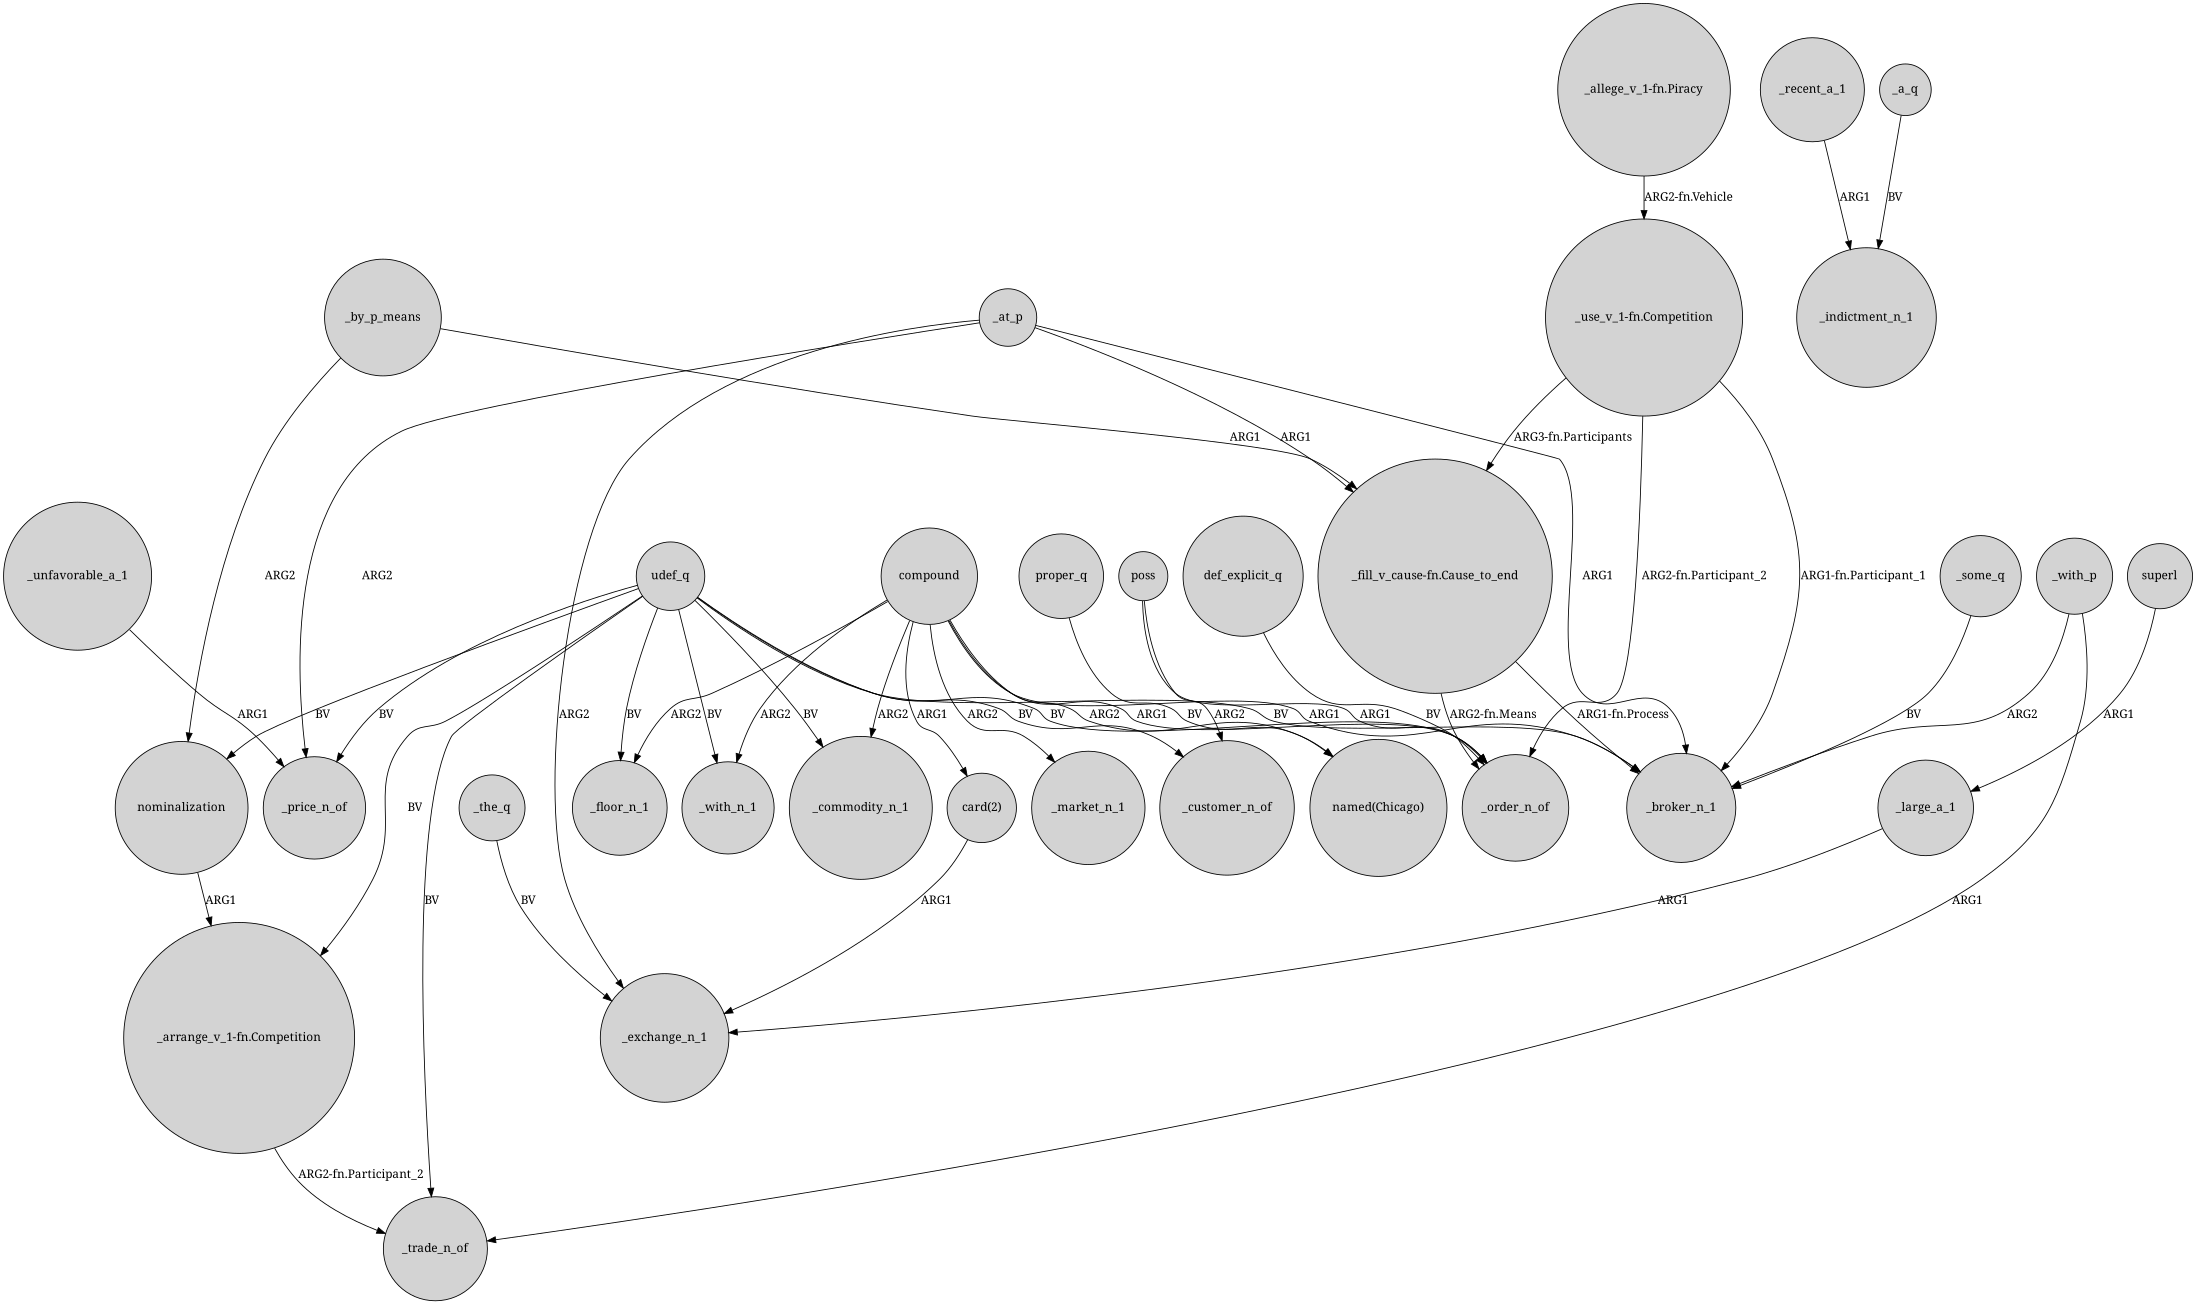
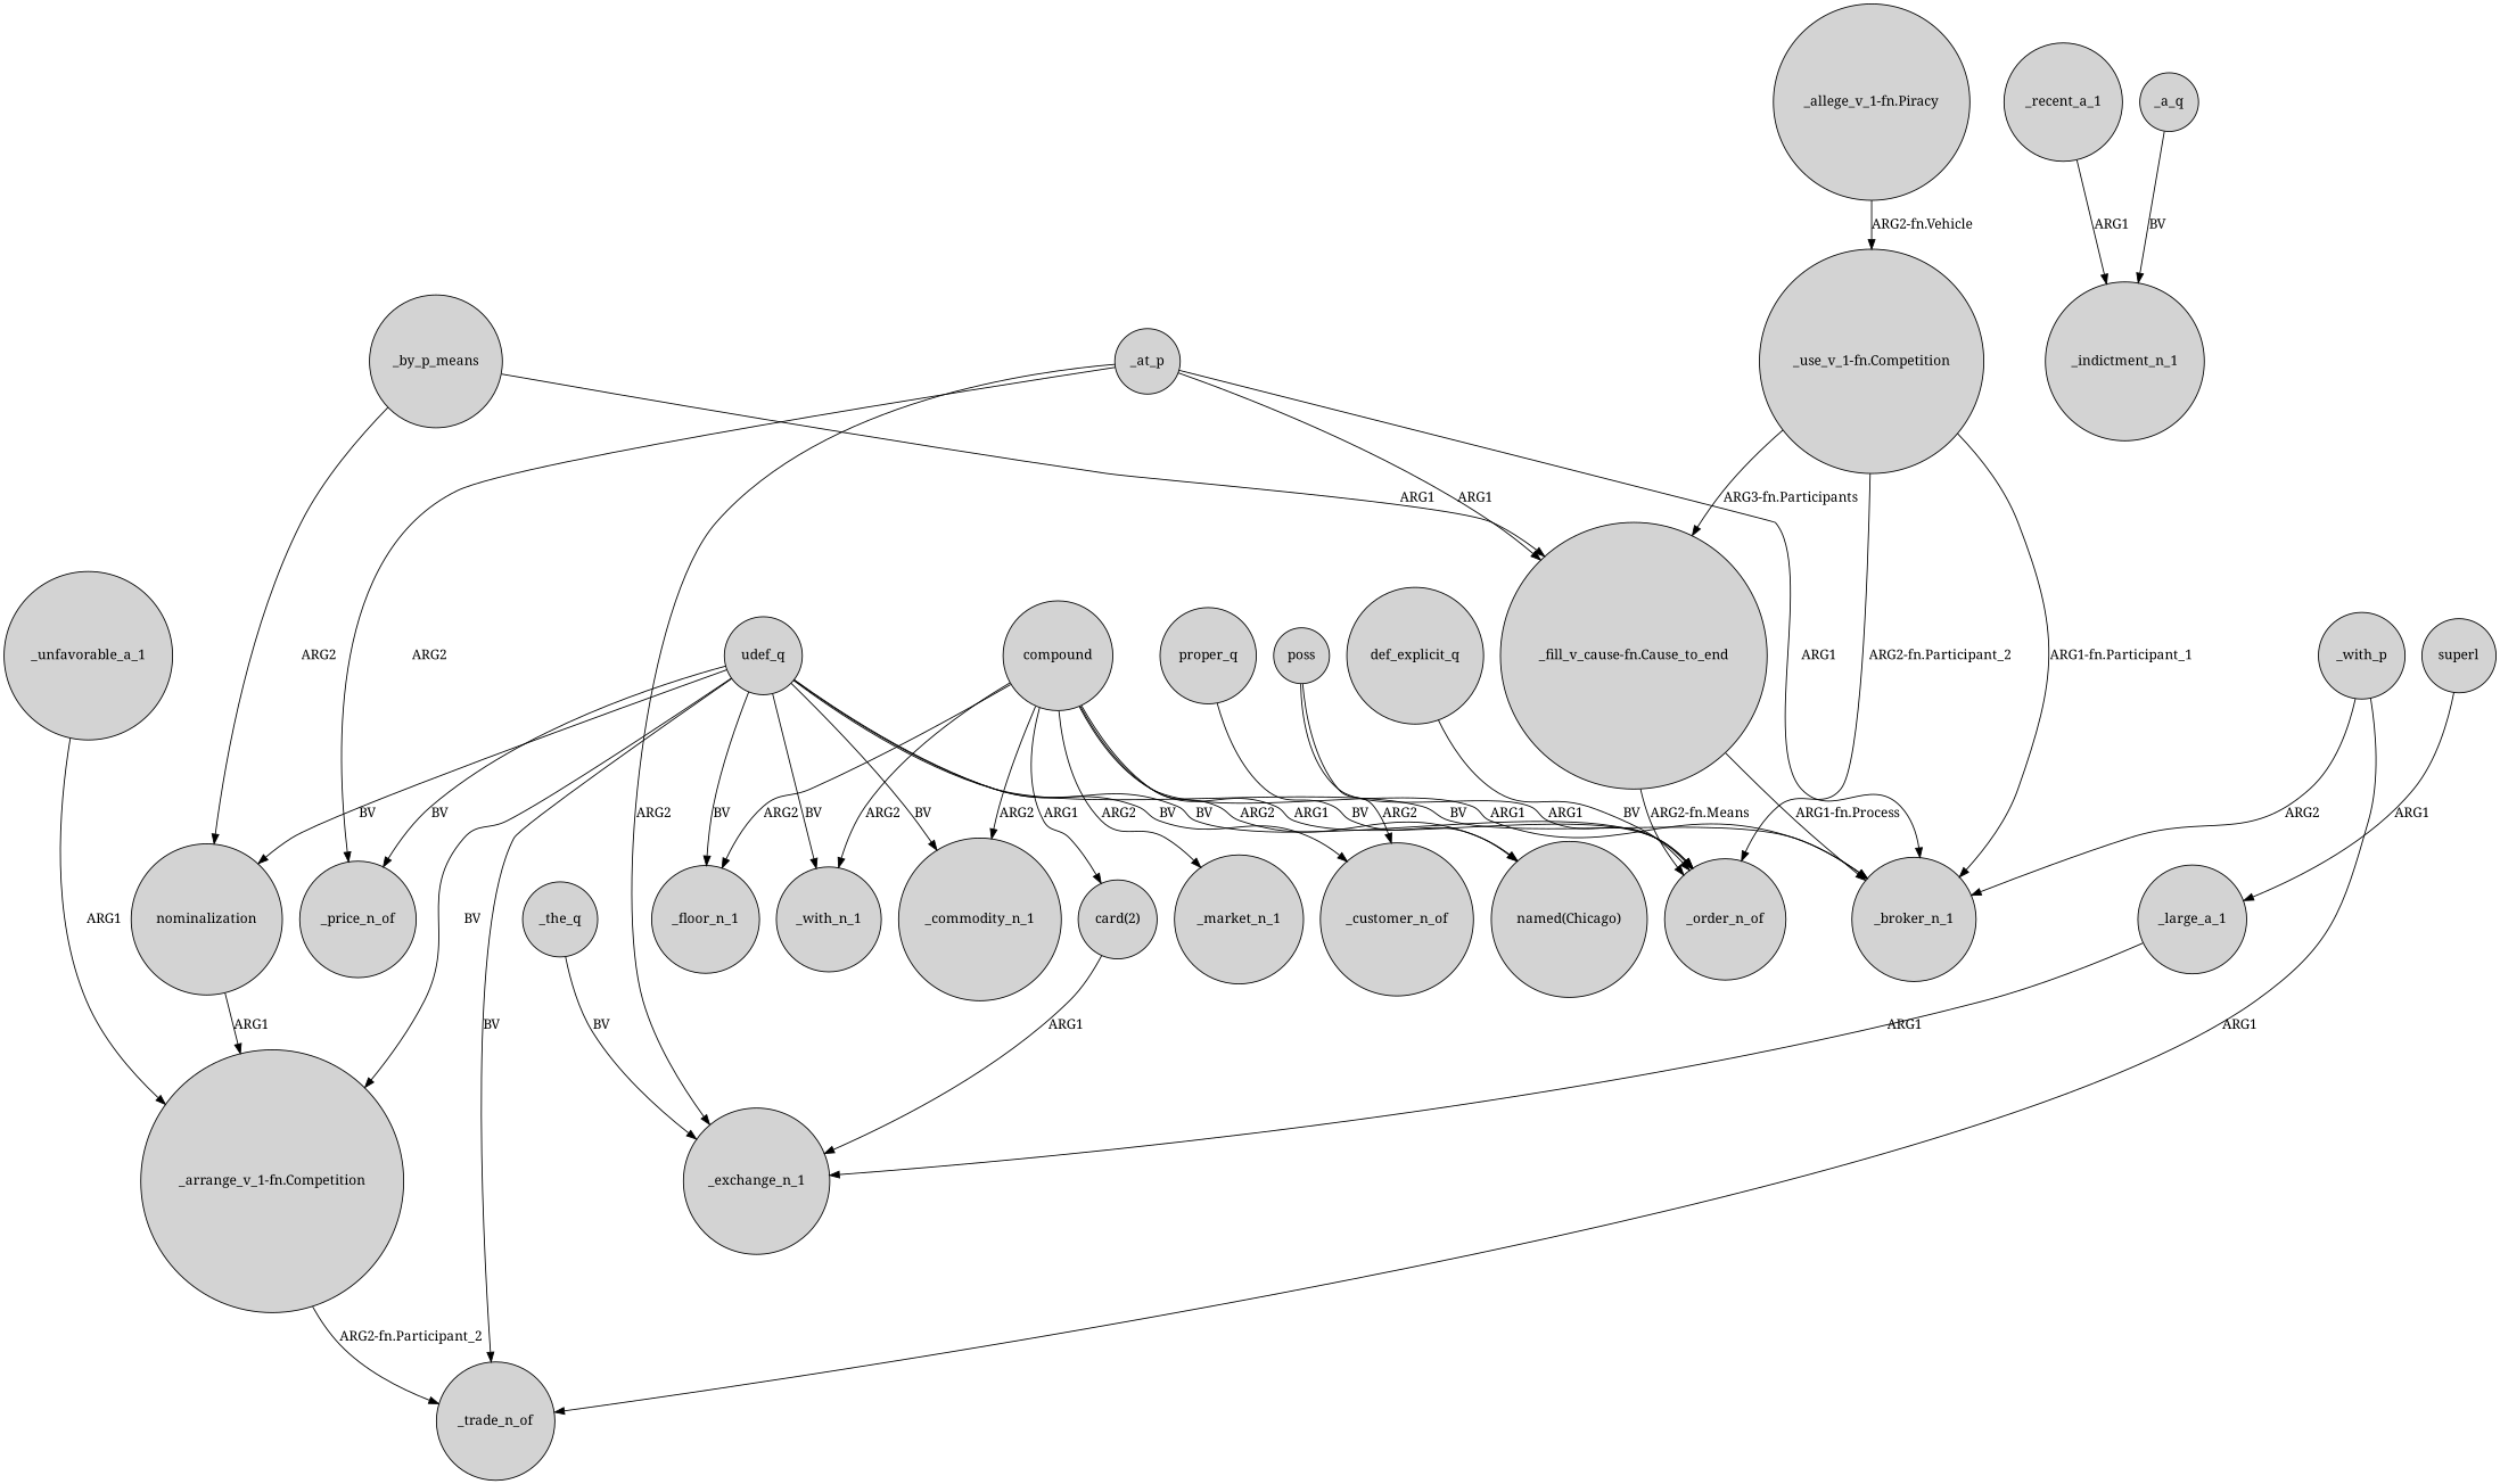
  digraph {
    fontname="Noto Serif"
    node [fontname="Noto Serif" shape=circle style=filled]
    edge [fontname="Noto Serif"]
    _at_p
    _broker_n_1
    _price_n_of
    "_fill_v_cause-fn.Cause_to_end"
    _exchange_n_1
    _order_n_of
    compound
    _market_n_1
    _commodity_n_1
    _floor_n_1
    n11 [label=_with_n_1]
    "named(Chicago)"
    "card(2)"
    udef_q
    nominalization
    _trade_n_of
    _customer_n_of
    "_arrange_v_1-fn.Competition"
    _recent_a_1
    _indictment_n_1
    superl
    _large_a_1
    "_use_v_1-fn.Competition"
    "_allege_v_1-fn.Piracy"
    _unfavorable_a_1
    _with_p
    poss
    proper_q
    _by_p_means
    _a_q
-   _some_q
    _the_q
    def_explicit_q
    _at_p -> _broker_n_1 [label=ARG1]
    _at_p -> _price_n_of [label=ARG2]
    _at_p -> "_fill_v_cause-fn.Cause_to_end" [label=ARG1]
    _at_p -> _exchange_n_1 [label=ARG2]
    "_fill_v_cause-fn.Cause_to_end" -> _broker_n_1 [label="ARG1-fn.Process"]
    "_fill_v_cause-fn.Cause_to_end" -> _order_n_of [label="ARG2-fn.Means"]
    compound -> _broker_n_1 [label=ARG1]
    compound -> _order_n_of [label=ARG1]
    compound -> _market_n_1 [label=ARG2]
    compound -> _commodity_n_1 [label=ARG2]
    compound -> _floor_n_1 [label=ARG2]
    compound -> n11 [label=ARG2]
    compound -> "named(Chicago)" [label=ARG2]
    compound -> "card(2)" [label=ARG1]
    "card(2)" -> _exchange_n_1 [label=ARG1]
    udef_q -> _broker_n_1 [label=BV]
    udef_q -> _price_n_of [label=BV]
    udef_q -> _order_n_of [label=BV]
    udef_q -> _commodity_n_1 [label=BV]
    udef_q -> _floor_n_1 [label=BV]
    udef_q -> n11 [label=BV]
    udef_q -> nominalization [label=BV]
    udef_q -> _trade_n_of [label=BV]
    udef_q -> _customer_n_of [label=BV]
    udef_q -> "_arrange_v_1-fn.Competition" [label=BV]
    nominalization -> "_arrange_v_1-fn.Competition" [label=ARG1]
    "_arrange_v_1-fn.Competition" -> _trade_n_of [label="ARG2-fn.Participant_2"]
    _recent_a_1 -> _indictment_n_1 [label=ARG1]
    superl -> _large_a_1 [label=ARG1]
    _large_a_1 -> _exchange_n_1 [label=ARG1]
    "_use_v_1-fn.Competition" -> _broker_n_1 [label="ARG1-fn.Participant_1"]
    "_use_v_1-fn.Competition" -> "_fill_v_cause-fn.Cause_to_end" [label="ARG3-fn.Participants"]
    "_use_v_1-fn.Competition" -> _order_n_of [label="ARG2-fn.Participant_2"]
    "_allege_v_1-fn.Piracy" -> "_use_v_1-fn.Competition" [label="ARG2-fn.Vehicle"]
-   _unfavorable_a_1 -> _price_n_of [label=ARG1]
+   _unfavorable_a_1 -> "_arrange_v_1-fn.Competition" [label=ARG1]
    _with_p -> _broker_n_1 [label=ARG2]
    _with_p -> _trade_n_of [label=ARG1]
    poss -> _order_n_of [label=ARG1]
    poss -> _customer_n_of [label=ARG2]
    proper_q -> "named(Chicago)" [label=BV]
    _by_p_means -> "_fill_v_cause-fn.Cause_to_end" [label=ARG1]
    _by_p_means -> nominalization [label=ARG2]
    _a_q -> _indictment_n_1 [label=BV]
-   _some_q -> _broker_n_1 [label=BV]
    _the_q -> _exchange_n_1 [label=BV]
    def_explicit_q -> _order_n_of [label=BV]
  }
